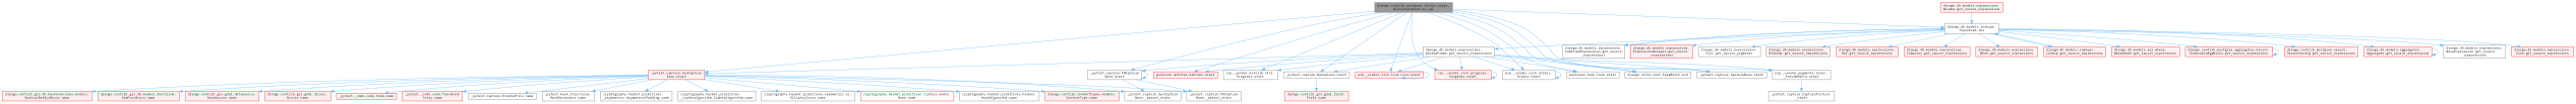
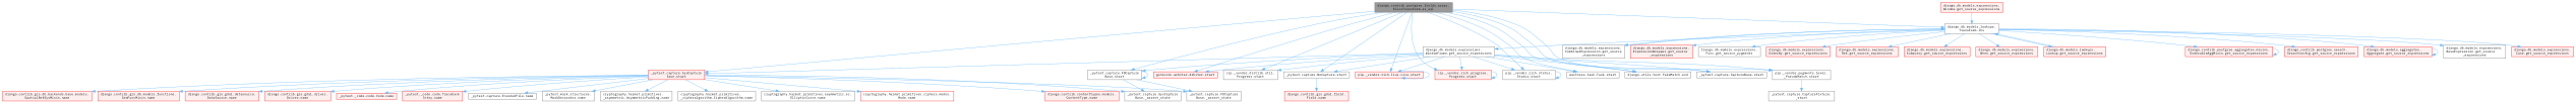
  digraph {
    fontname="IBM Plex Mono"
    rankdir=TB
    node [color=red fillcolor="#FFF0F0" fontname="IBM Plex Mono" fontsize=10 shape=box style=filled]
    edge [color=steelblue1 fontname="IBM Plex Mono" fontsize=10 labelfontname=Helvetica labelfontsize=10 style=solid]
    n1 [color=gray40 fillcolor=grey60 fontcolor=black height=0.2 label="django.contrib.postgres.fields.array.\lSliceTransform.as_sql" width=0.4]
    n2 [color=grey40 fillcolor=white height=0.2 label="django.utils.text.FakeMatch.end" width=0.4]
    n3 [color=grey40 fillcolor=white height=0.2 label="django.db.models.lookups.\lTransform.lhs" width=0.4]
    n4 [color=grey40 fillcolor=white height=0.2 label="_pytest.capture.CaptureBase.start" width=0.4]
    n5 [color=grey40 fillcolor=white height=0.2 label="_pytest.capture.FDCapture\lBase.start" width=0.4]
    n6 [color=grey40 fillcolor=white height=0.2 label="_pytest.capture.NoCapture.start" width=0.4]
    n7 [height=0.2 label="_pytest.capture.SysCapture\lBase.start" width=0.4]
    n8 [height=0.2 label="gunicorn.arbiter.Arbiter.start" width=0.4]
    n9 [color=grey40 fillcolor=white height=0.2 label="pip._vendor.distlib.util.\lProgress.start" width=0.4]
    n10 [color=grey40 fillcolor=white height=0.2 label="pip._vendor.pygments.lexer.\l_PseudoMatch.start" width=0.4]
    n11 [height=0.2 label="pip._vendor.rich.live.Live.start" width=0.4]
    n12 [height=0.2 label="pip._vendor.rich.progress.\lProgress.start" width=0.4]
    n13 [color=grey40 fillcolor=white height=0.2 label="pip._vendor.rich.status.\lStatus.start" width=0.4]
    n14 [color=grey40 fillcolor=white height=0.2 label="waitress.task.Task.start" width=0.4]
    n15 [height=0.2 label="django.contrib.postgres.aggregates.mixins.\lOrderableAggMixin.get_source_expressions" width=0.4]
    n16 [height=0.2 label="django.contrib.postgres.search.\lSearchConfig.get_source_expressions" width=0.4]
    n17 [height=0.2 label="django.db.models.aggregates.\lAggregate.get_source_expressions" width=0.4]
    n18 [color=grey40 fillcolor=white height=0.2 label="django.db.models.expressions.\lBaseExpression.get_source\l_expressions" width=0.4]
    n19 [height=0.2 label="django.db.models.expressions.\lCase.get_source_expressions" width=0.4]
    n20 [color=grey40 fillcolor=white height=0.2 label="django.db.models.expressions.\lCombinedExpression.get_source\l_expressions" width=0.4]
    n21 [height=0.2 label="django.db.models.expressions.\lExpressionWrapper.get_source\l_expressions" width=0.4]
    n22 [color=grey40 fillcolor=white height=0.2 label="django.db.models.expressions.\lFunc.get_source_pygments" width=0.4]
-   n23 [color=grey40 height=0.2 label="django.db.models.expressions.\lOrderBy.get_source_expressions" width=0.4]
+   n23 [height=0.2 label="django.db.models.expressions.\lOrderBy.get_source_expressions" width=0.4]
    n24 [height=0.2 label="django.db.models.expressions.\lRef.get_source_expressions" width=0.4]
    n25 [height=0.2 label="django.db.models.expressions.\lSubquery.get_source_expressions" width=0.4]
    n26 [height=0.2 label="django.db.models.expressions.\lWhen.get_source_expressions" width=0.4]
    n27 [color=grey40 fillcolor=white height=0.2 label="django.db.models.expressions.\lWindowFrame.get_source_expressions" width=0.4]
    n28 [height=0.2 label="django.db.models.lookups.\lLookup.get_source_expressions" width=0.4]
-   n29 [height=0.2 label="django.db.models.sql.where.\lWhereNode.get_source_expressions" width=0.4]
    n30 [color=grey40 fillcolor=white height=0.2 label="_pytest.capture.FDCapture\lBase._assert_state" width=0.4]
    n31 [color=grey40 fillcolor=white height=0.2 label="_pytest.capture.SysCapture\lBase._assert_state" width=0.4]
    n32 [height=0.2 label="django.contrib.gis.gdal.field.\lField.name" width=0.4]
    n33 [height=0.2 label="_pytest._code.code.Code.name" width=0.4]
    n34 [height=0.2 label="_pytest._code.code.Traceback\lEntry.name" width=0.4]
    n35 [color=grey40 fillcolor=white height=0.2 label="_pytest.capture.EncodedFile.name" width=0.4]
    n36 [color=grey40 fillcolor=white height=0.2 label="_pytest.mark.structures.\lMarkDecorator.name" width=0.4]
    n37 [color=grey40 fillcolor=white height=0.2 label="cryptography.hazmat.primitives.\l_asymmetric.AsymmetricPadding.name" width=0.4]
    n38 [color=grey40 fillcolor=white height=0.2 label="cryptography.hazmat.primitives.\l_cipheralgorithm.CipherAlgorithm.name" width=0.4]
    n39 [color=grey40 fillcolor=white height=0.2 label="cryptography.hazmat.primitives.asymmetric.ec.\lEllipticCurve.name" width=0.4]
    n40 [fillcolor=white height=0.2 label="cryptography.hazmat.primitives.ciphers.modes.\lMode.name" width=0.4]
-   n41 [color=grey40 fillcolor=white height=0.2 label="cryptography.hazmat.primitives.hashes.\lHashAlgorithm.name" width=0.4]
    n42 [height=0.2 label="django.contrib.contenttypes.models.\lContentType.name" width=0.4]
    n43 [height=0.2 label="django.contrib.gis.db.backends.base.models.\lSpatialRefSysMixin.name" width=0.4]
    n44 [height=0.2 label="django.contrib.gis.db.models.functions.\lGeoFuncMixin.name" width=0.4]
    n45 [height=0.2 label="django.contrib.gis.gdal.datasource.\lDataSource.name" width=0.4]
    n46 [height=0.2 label="django.contrib.gis.gdal.driver.\lDriver.name" width=0.4]
    n47 [color=grey40 fillcolor=white height=0.2 label="_pytest.capture.CaptureFixture.\l_start" width=0.4]
    n48 [height=0.2 label="django.db.models.expressions.\lWindow.get_source_expressions" width=0.4]
    n1 -> n2
    n1 -> n3
    n1 -> n4
    n1 -> n5
    n1 -> n6
    n1 -> n7
    n1 -> n8
    n1 -> n9
    n1 -> n10
    n1 -> n11
    n1 -> n12
    n1 -> n13
    n1 -> n14
    n3 -> n15
    n3 -> n16
    n3 -> n17
    n3 -> n18
    n3 -> n19
    n3 -> n20
    n3 -> n21
    n3 -> n22
    n3 -> n23
    n3 -> n24
    n3 -> n25
    n3 -> n26
    n3 -> n27
    n3 -> n28
-   n3 -> n29
    n5 -> n5
    n5 -> n30
    n5 -> n31
    n6 -> n32
    n7 -> n30
    n7 -> n31
    n7 -> n33
    n7 -> n34
    n7 -> n35
    n7 -> n36
    n7 -> n37
    n7 -> n38
    n7 -> n39
    n7 -> n40
-   n7 -> n41
    n7 -> n42
    n7 -> n43
    n7 -> n44
    n7 -> n45
    n7 -> n46
    n10 -> n47
    n11 -> n11
    n12 -> n12
    n13 -> n13
    n15 -> n15
    n17 -> n17
    n20 -> n3
    n27 -> n2
    n27 -> n4
    n27 -> n5
    n27 -> n6
    n27 -> n7
    n27 -> n8
    n27 -> n9
    n27 -> n10
    n27 -> n11
    n27 -> n12
    n27 -> n13
    n27 -> n14
    n28 -> n3
    n48 -> n3
  }
